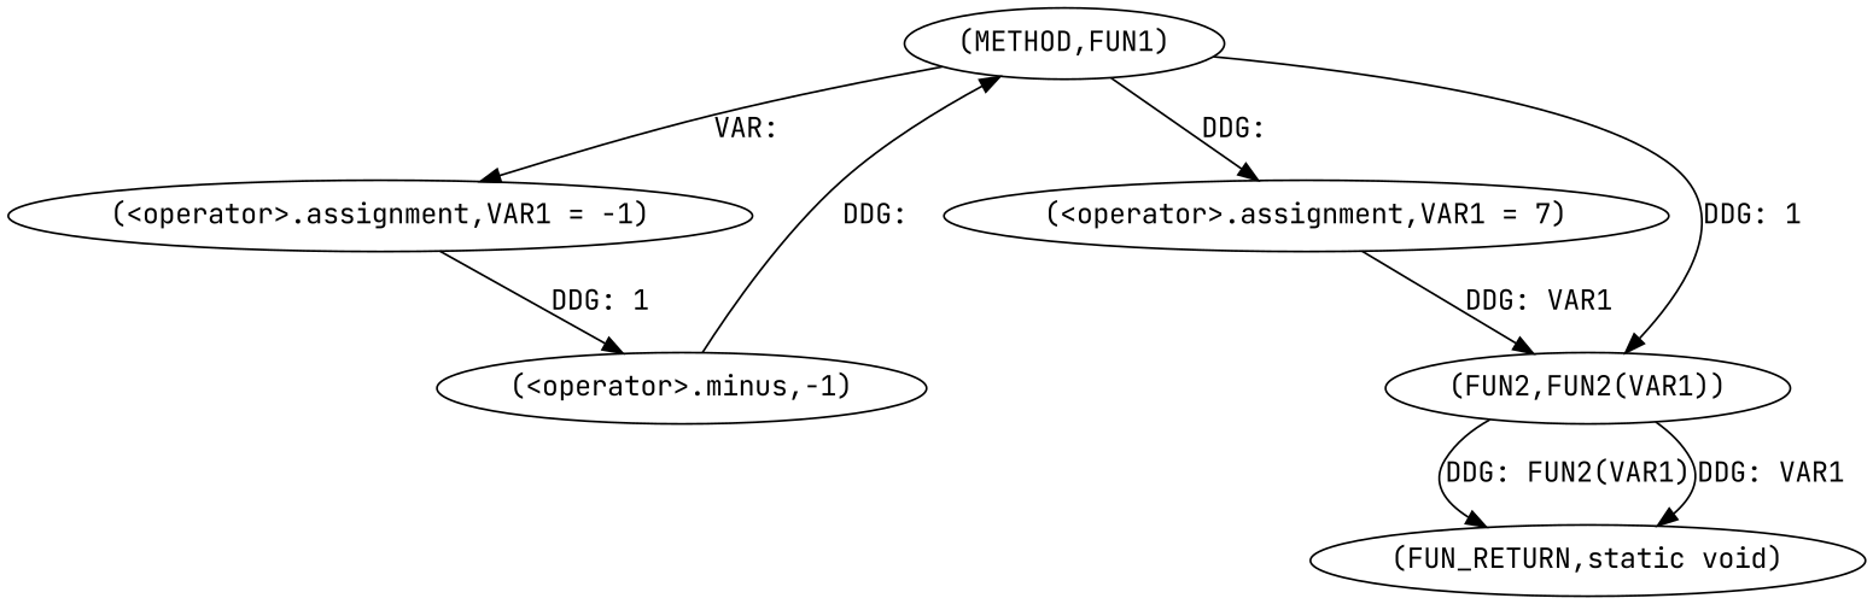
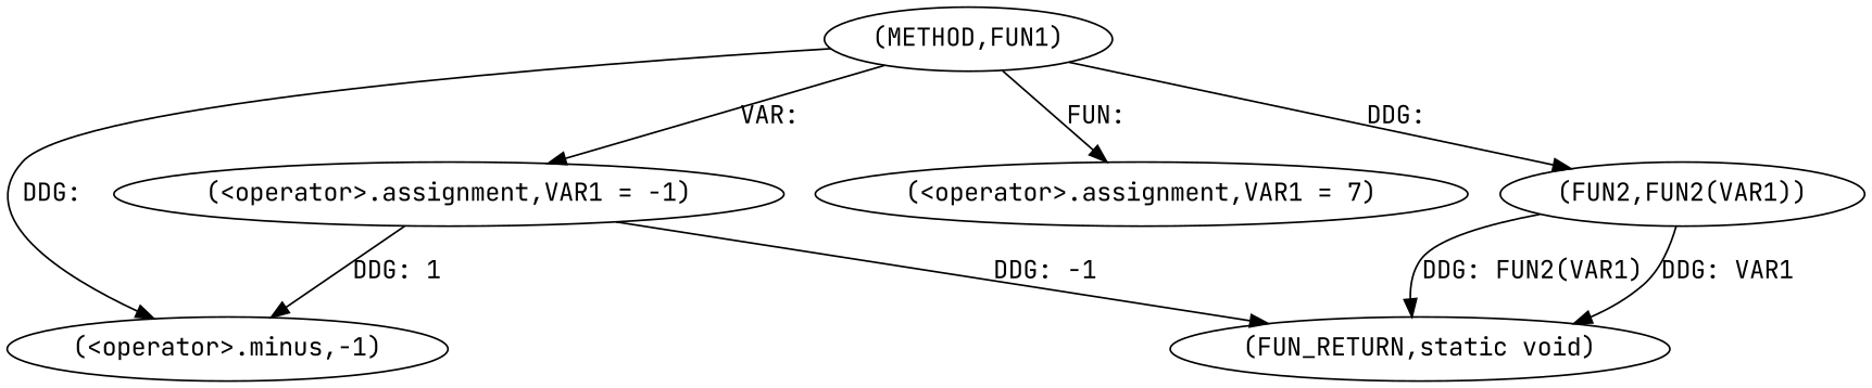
  digraph {
    fontname="JetBrains Mono"
    node [fontname="JetBrains Mono"]
    edge [fontname="JetBrains Mono"]
    n1 [label="(METHOD,FUN1)"]
    n2 [label="(<operator>.assignment,VAR1 = -1)"]
    n3 [label="(<operator>.minus,-1)"]
    n4 [label="(<operator>.assignment,VAR1 = 7)"]
    n5 [label="(FUN2,FUN2(VAR1))"]
    n6 [label="(FUN_RETURN,static void)"]
    n1 -> n2 [label="VAR: "]
-   n3 -> n1 [label="DDG: "]
-   n1 -> n4 [label="DDG: "]
-   n1 -> n5 [label="DDG: 1"]
+   n1 -> n3 [label="DDG: "]
+   n1 -> n4 [label="FUN: "]
+   n1 -> n5 [label="DDG: "]
    n2 -> n3 [label="DDG: 1"]
-   n4 -> n5 [label="DDG: VAR1"]
+   n2 -> n6 [label="DDG: -1"]
    n5 -> n6 [label="DDG: FUN2(VAR1)"]
    n5 -> n6 [label="DDG: VAR1"]
  }
